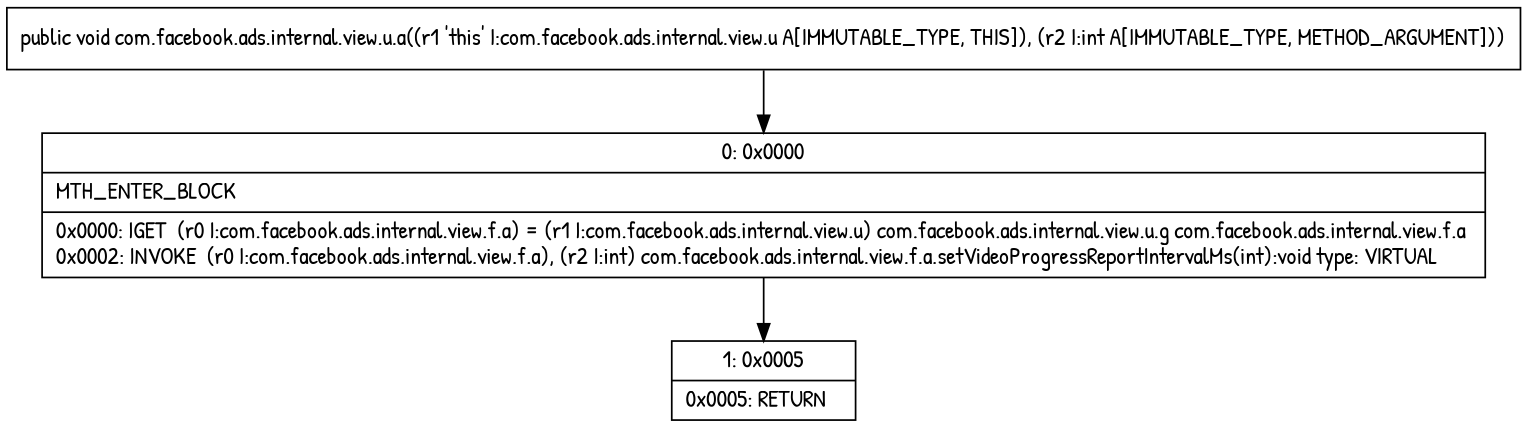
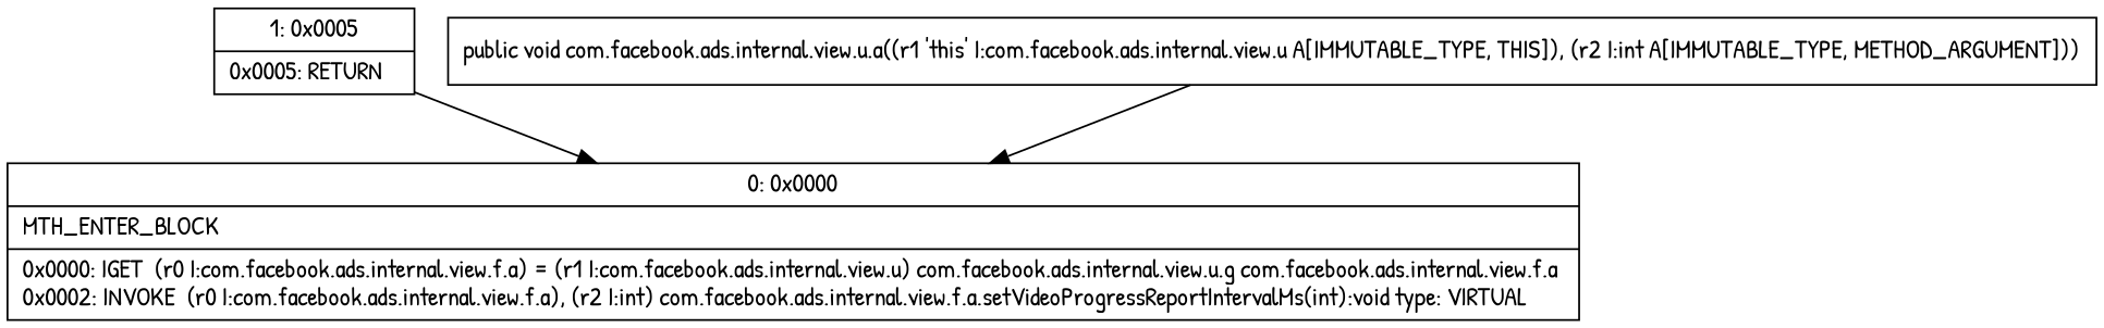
  digraph {
    fontname="Patrick Hand"
    node [shape=record fontname="Patrick Hand"]
    edge [fontname="Patrick Hand"]
    n1 [label="{0\:\ 0x0000|MTH_ENTER_BLOCK\l|0x0000: IGET  (r0 I:com.facebook.ads.internal.view.f.a) = (r1 I:com.facebook.ads.internal.view.u) com.facebook.ads.internal.view.u.g com.facebook.ads.internal.view.f.a \l0x0002: INVOKE  (r0 I:com.facebook.ads.internal.view.f.a), (r2 I:int) com.facebook.ads.internal.view.f.a.setVideoProgressReportIntervalMs(int):void type: VIRTUAL \l}"]
    n2 [label="{1\:\ 0x0005|0x0005: RETURN   \l}"]
    n3 [label="{public void com.facebook.ads.internal.view.u.a((r1 'this' I:com.facebook.ads.internal.view.u A[IMMUTABLE_TYPE, THIS]), (r2 I:int A[IMMUTABLE_TYPE, METHOD_ARGUMENT])) }"]
-   n1 -> n2
+   n2 -> n1
    n3 -> n1
  }
